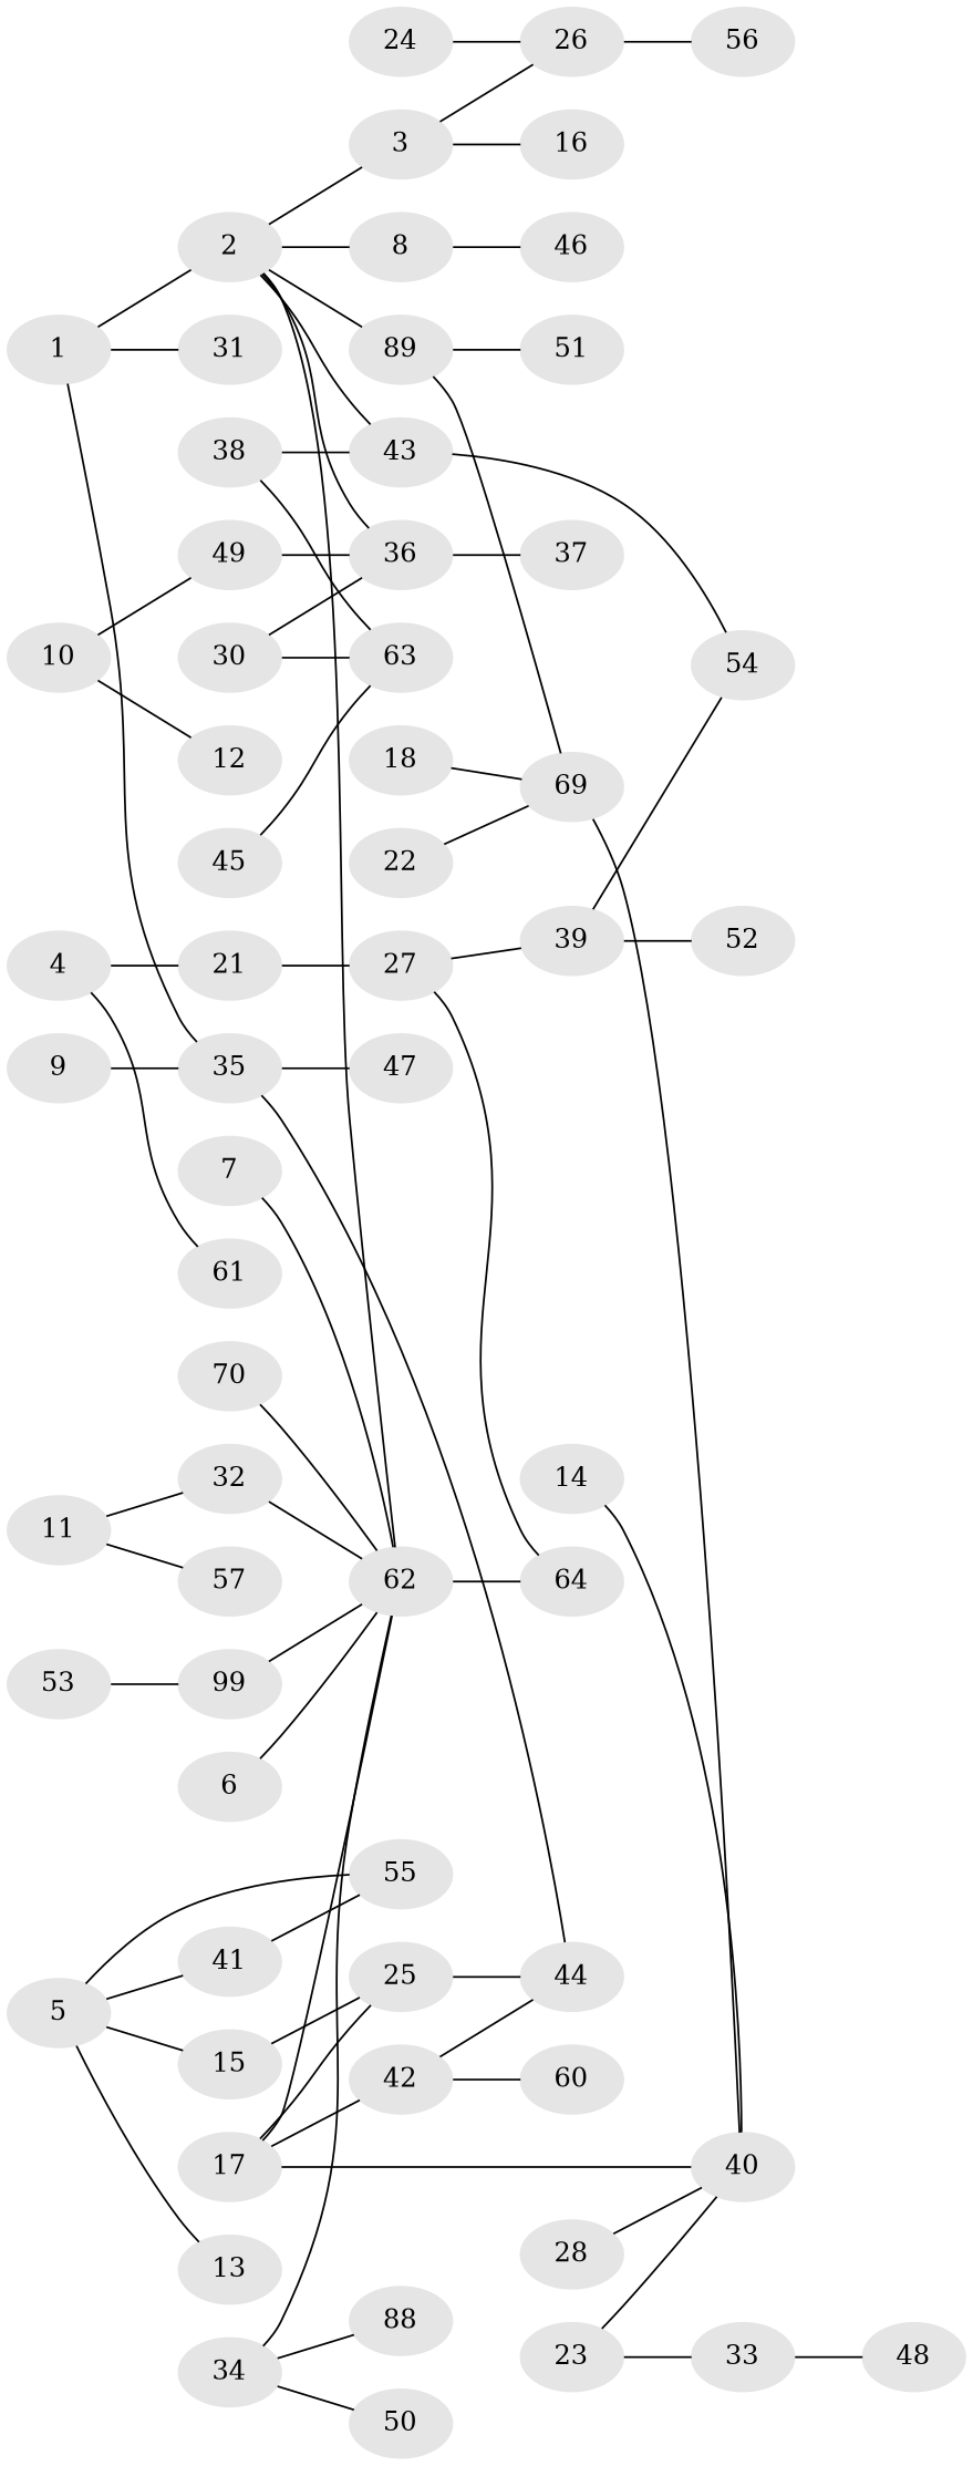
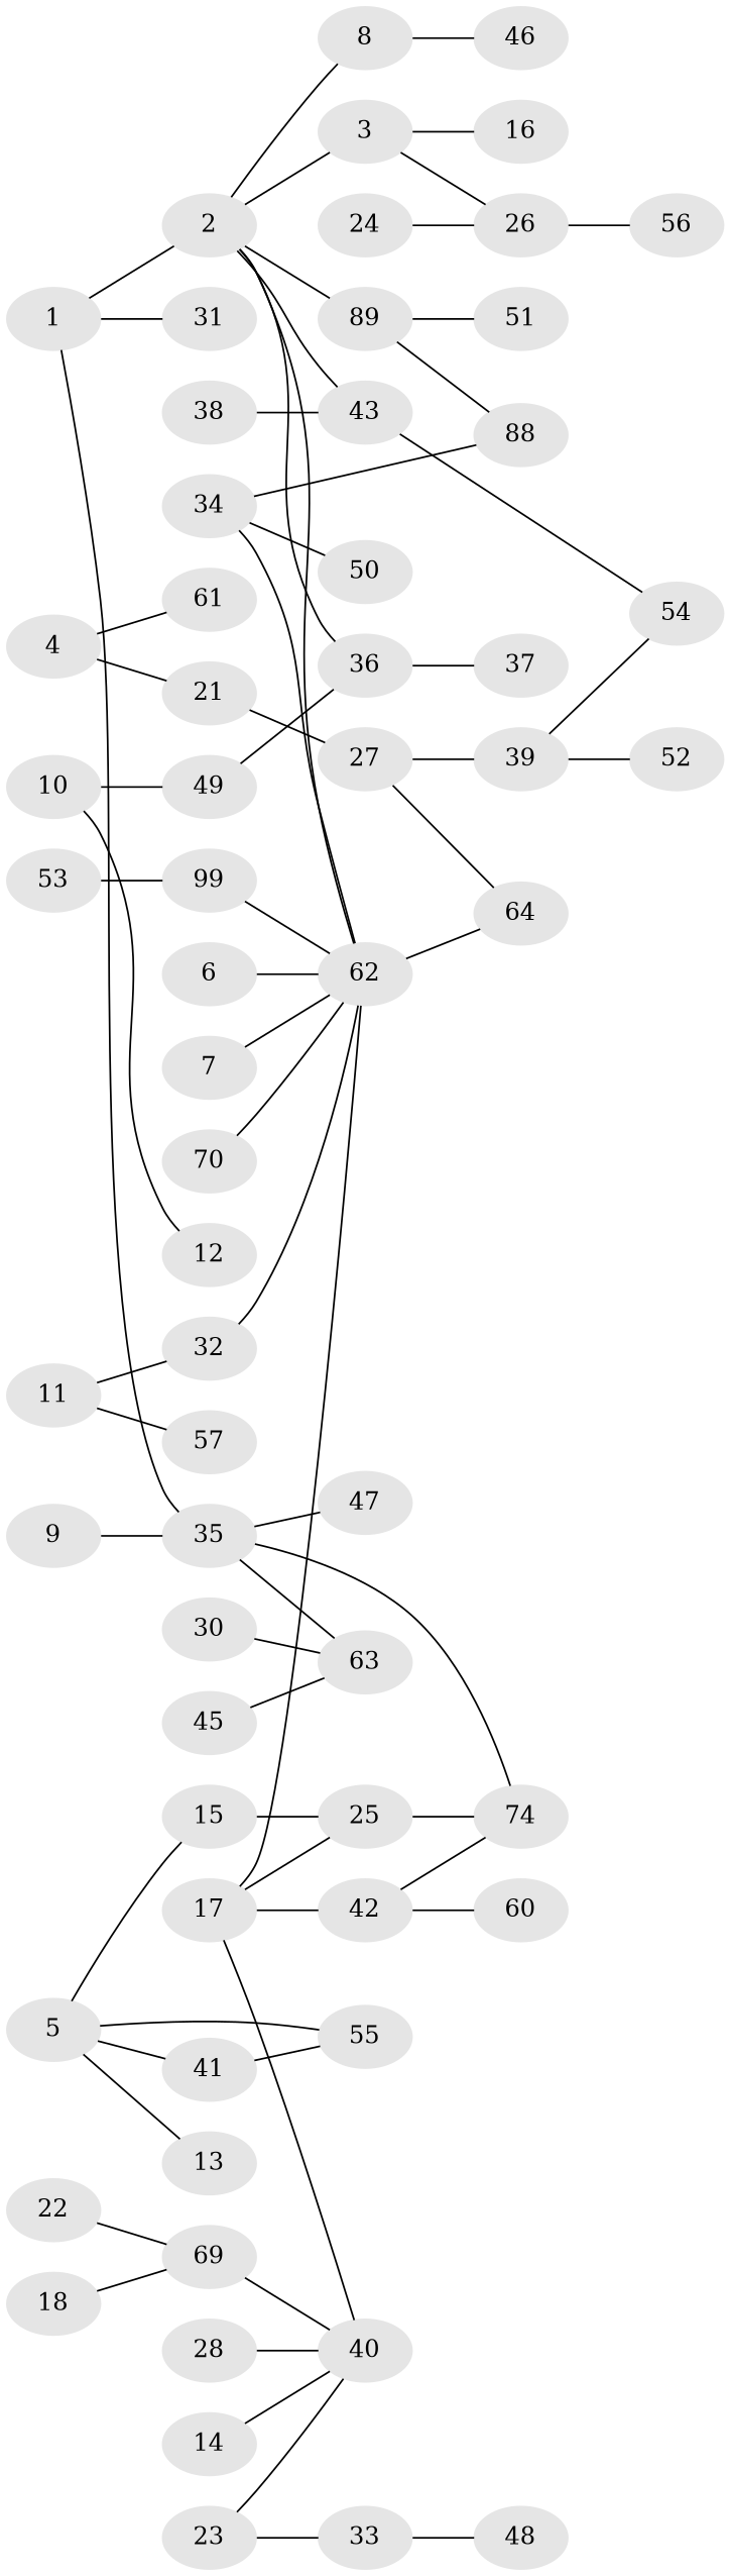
  graph {
    rankdir=LR
    node [color=gray90 style=filled]
    edge [weight=1.0]
    1
    2
    31
    35
    3
    8
    n7 [label=89]
    36
    43
    62
-   44
+   44 [label=74]
    63
    47
    16
    26
    46
    n17 [label=69]
    51
    37
    54
    64
    56
    4
    21
    61
    27
    5
    13
    15
    41
    55
    25
    6
    7
    9
    10
    12
    49
    11
    32
    57
    14
    40
    17
    42
    60
    18
    n48 [label=70]
    39
    22
    23
    33
    48
    24
    52
    28
    30
    34
    50
    n60 [label=88]
    38
    45
    n63 [label=99]
    53
    1 -- 2
    1 -- 31
    1 -- 35
    2 -- 3
    2 -- 8
    2 -- n7
    2 -- 36
    2 -- 43
    2 -- 62
    35 -- 44
-   38 -- 63
+   35 -- 63
    35 -- 47
    3 -- 16
    3 -- 26
    8 -- 46
-   n7 -- n17
+   n7 -- n60
    n7 -- 51
    36 -- 37
    43 -- 54
    62 -- 64
    26 -- 56
    n17 -- 40
    4 -- 21
    4 -- 61
    21 -- 27
    27 -- 64
    27 -- 39
    5 -- 13
    5 -- 15
    5 -- 41
    5 -- 55
    15 -- 25
    41 -- 55
    25 -- 44
    6 -- 62
    7 -- 62
    9 -- 35
    10 -- 12
    10 -- 49
    49 -- 36
    11 -- 32
    11 -- 57
    32 -- 62
    14 -- 40
    17 -- 62
    17 -- 25
    17 -- 40
    17 -- 42
    42 -- 44
    42 -- 60
    18 -- n17
    n48 -- 62
    39 -- 54
    39 -- 52
    22 -- n17
    23 -- 40
    23 -- 33
    33 -- 48
    24 -- 26
    28 -- 40
-   30 -- 36
    30 -- 63
    34 -- 62
    34 -- 50
    34 -- n60
    38 -- 43
    45 -- 63
    n63 -- 62
    53 -- n63
  }
